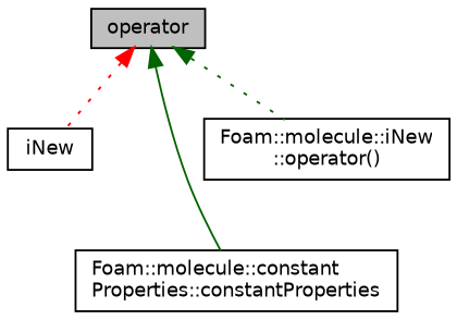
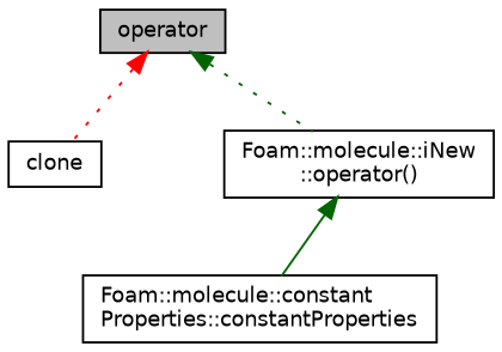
  digraph {
    rankdir=TB
    node [color=black fontname=Helvetica fontsize=10 shape=record]
    edge [color=darkgreen dir=back fontname=Helvetica fontsize=10 labelfontname=Helvetica labelfontsize=10 style=dotted]
    n1 [fillcolor=grey75 fontcolor=black height=0.2 label=operator style=filled width=0.4]
-   n2 [height=0.2 label=iNew width=0.4]
+   n2 [height=0.2 label=clone width=0.4]
    n3 [height=0.2 label="Foam::molecule::constant\lProperties::constantProperties" width=0.4]
    n4 [height=0.2 label="Foam::molecule::iNew\l::operator()" width=0.4]
    n1 -> n2 [color=red]
-   n1 -> n3 [style=solid]
+   n4 -> n3 [style=solid]
    n1 -> n4
  }
